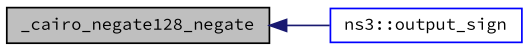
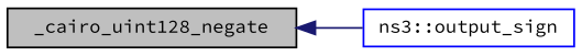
  digraph {
    rankdir=LR
    fontname="Source Code Pro"
    node [fontname="Source Code Pro" fontsize=10 shape=record style=filled]
-   n1 [color=black fillcolor=grey75 fontcolor=black height=0.2 label=_cairo_negate128_negate width=0.4]
+   n1 [color=black fillcolor=grey75 fontcolor=black height=0.2 label=_cairo_uint128_negate width=0.4]
    n2 [color=blue fillcolor=white height=0.2 label="ns3::output_sign" width=0.4]
    n1 -> n2 [color=midnightblue dir=back fontname="Source Code Pro" fontsize=10 labelfontname=Helvetica labelfontsize=10 style=solid]
  }
